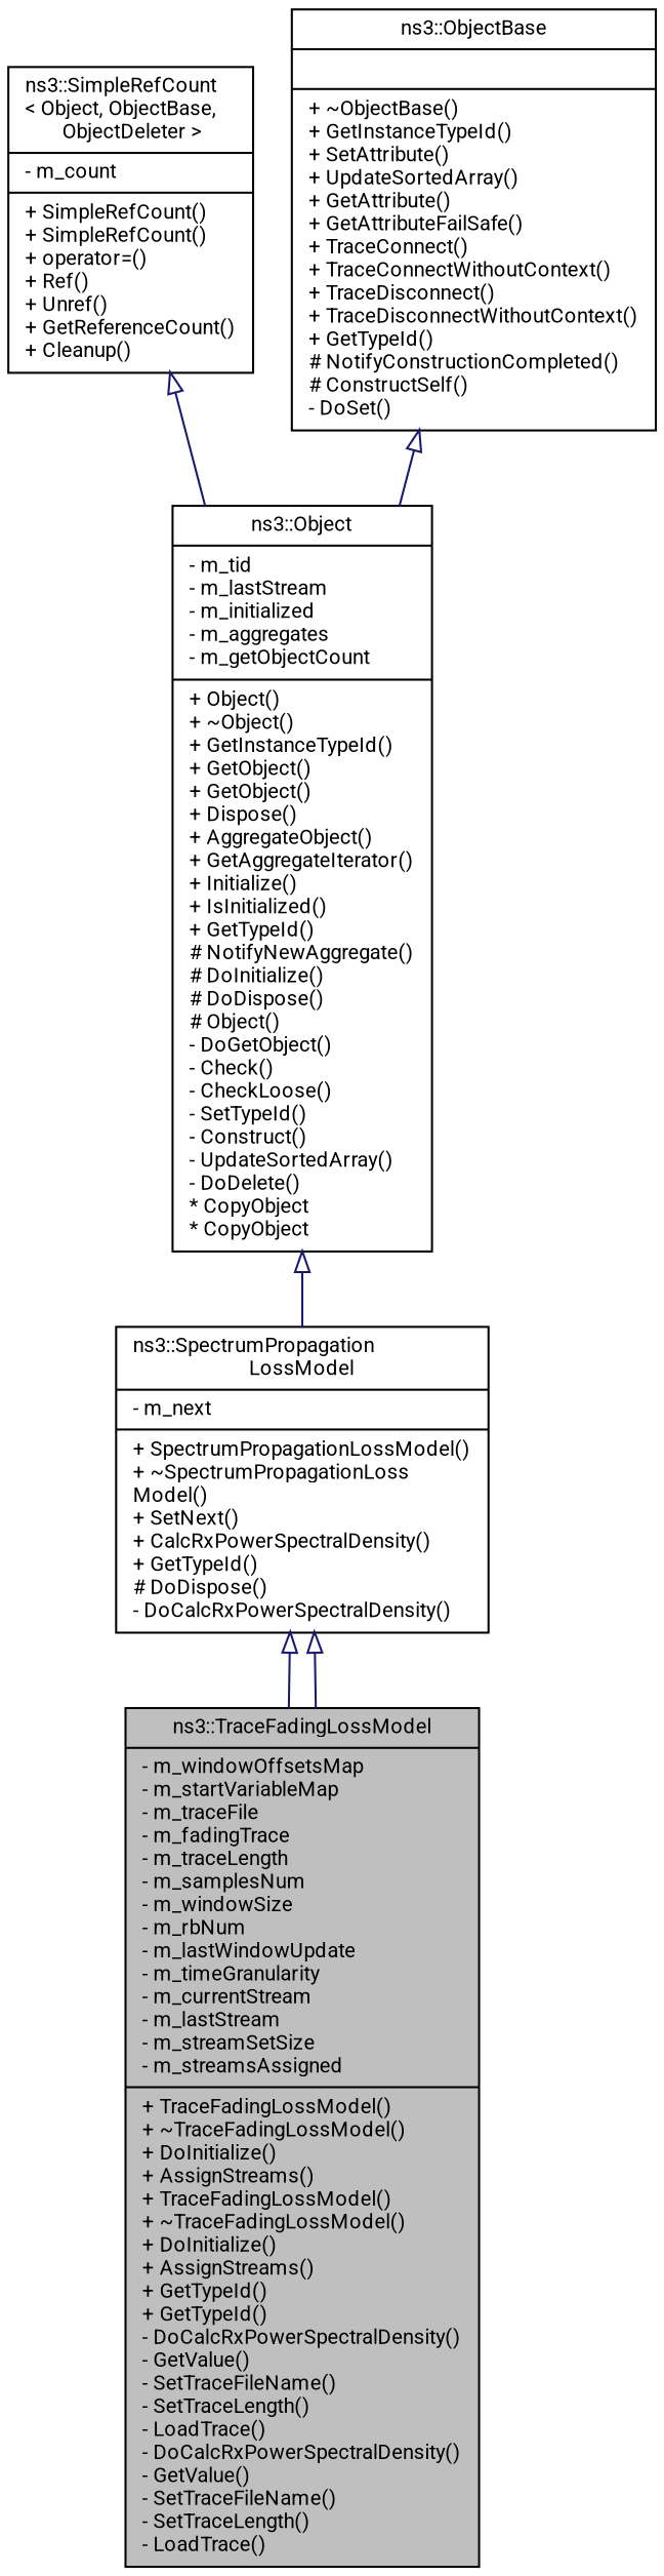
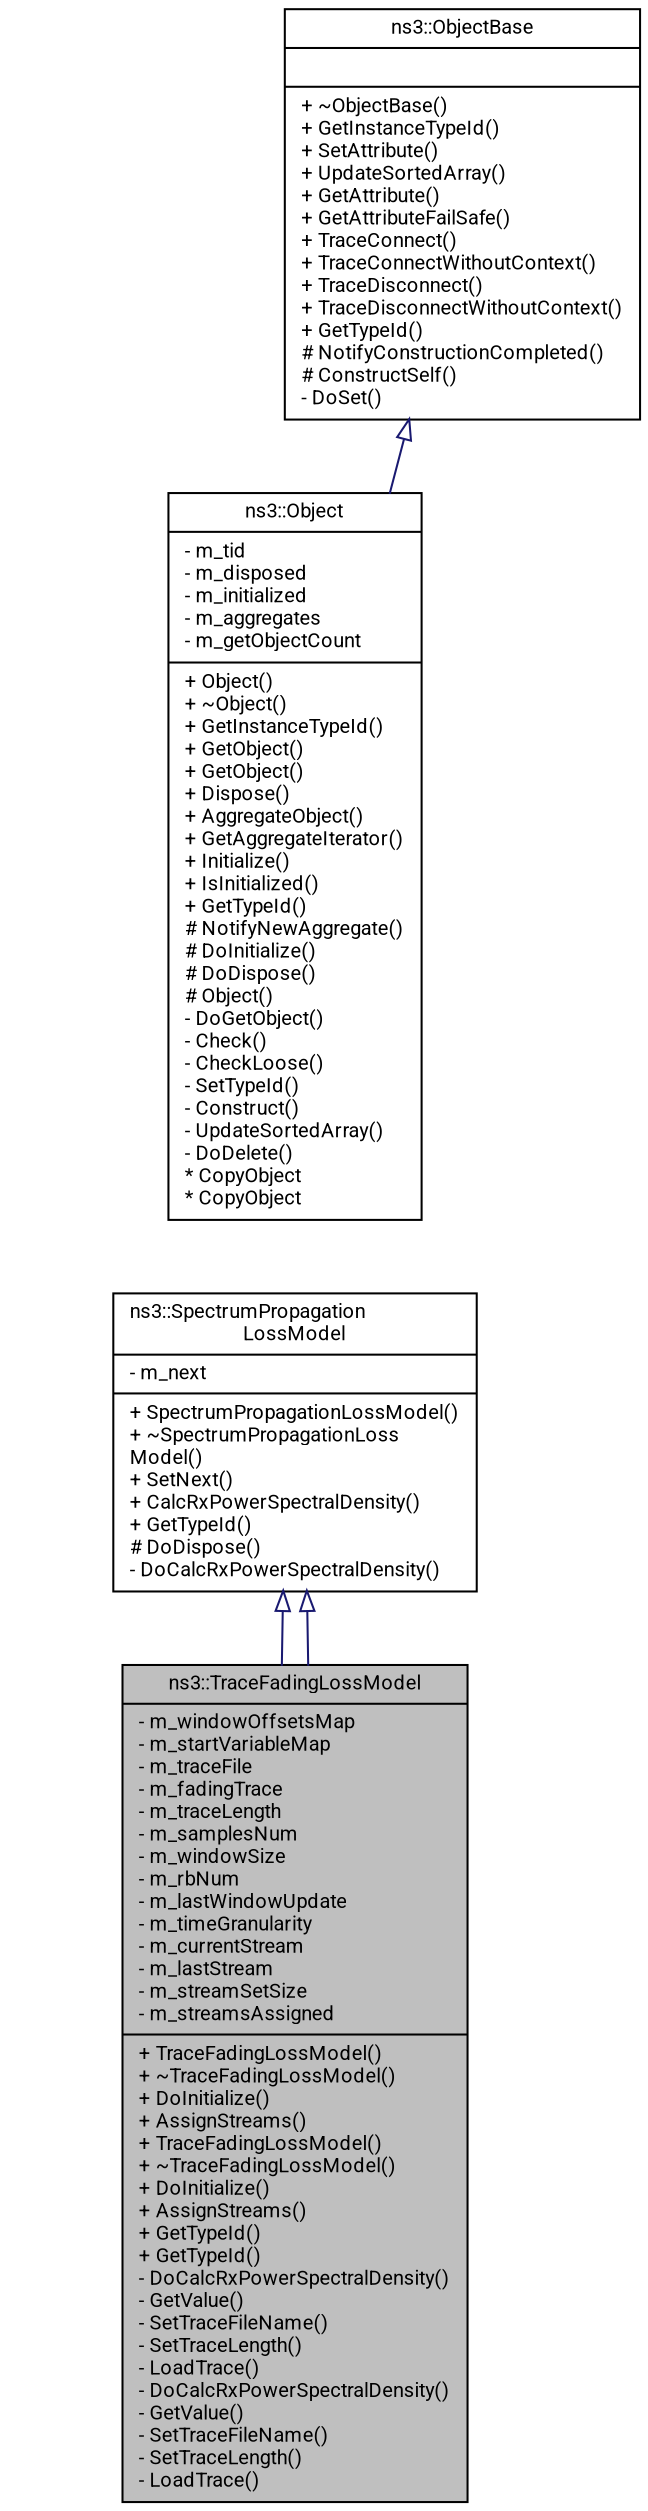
  digraph {
    fontname=Roboto
    node [color=black fillcolor=white fontname=Roboto fontsize=10 shape=record style=filled]
    edge [arrowtail=onormal color=midnightblue dir=back fontname=Roboto fontsize=10 labelfontname=Helvetica labelfontsize=10 style=solid]
    n1 [fillcolor=grey75 fontcolor=black height=0.2 label="{ns3::TraceFadingLossModel\n|- m_windowOffsetsMap\l- m_startVariableMap\l- m_traceFile\l- m_fadingTrace\l- m_traceLength\l- m_samplesNum\l- m_windowSize\l- m_rbNum\l- m_lastWindowUpdate\l- m_timeGranularity\l- m_currentStream\l- m_lastStream\l- m_streamSetSize\l- m_streamsAssigned\l|+ TraceFadingLossModel()\l+ ~TraceFadingLossModel()\l+ DoInitialize()\l+ AssignStreams()\l+ TraceFadingLossModel()\l+ ~TraceFadingLossModel()\l+ DoInitialize()\l+ AssignStreams()\l+ GetTypeId()\l+ GetTypeId()\l- DoCalcRxPowerSpectralDensity()\l- GetValue()\l- SetTraceFileName()\l- SetTraceLength()\l- LoadTrace()\l- DoCalcRxPowerSpectralDensity()\l- GetValue()\l- SetTraceFileName()\l- SetTraceLength()\l- LoadTrace()\l}" width=0.4]
    n2 [height=0.2 label="{ns3::SpectrumPropagation\lLossModel\n|- m_next\l|+ SpectrumPropagationLossModel()\l+ ~SpectrumPropagationLoss\lModel()\l+ SetNext()\l+ CalcRxPowerSpectralDensity()\l+ GetTypeId()\l# DoDispose()\l- DoCalcRxPowerSpectralDensity()\l}" width=0.4]
-   n3 [height=0.2 label="{ns3::Object\n|- m_tid\l- m_lastStream\l- m_initialized\l- m_aggregates\l- m_getObjectCount\l|+ Object()\l+ ~Object()\l+ GetInstanceTypeId()\l+ GetObject()\l+ GetObject()\l+ Dispose()\l+ AggregateObject()\l+ GetAggregateIterator()\l+ Initialize()\l+ IsInitialized()\l+ GetTypeId()\l# NotifyNewAggregate()\l# DoInitialize()\l# DoDispose()\l# Object()\l- DoGetObject()\l- Check()\l- CheckLoose()\l- SetTypeId()\l- Construct()\l- UpdateSortedArray()\l- DoDelete()\l* CopyObject\l* CopyObject\l}" width=0.4]
-   n4 [height=0.2 label="{ns3::SimpleRefCount\l\< Object, ObjectBase,\l ObjectDeleter \>\n|- m_count\l|+ SimpleRefCount()\l+ SimpleRefCount()\l+ operator=()\l+ Ref()\l+ Unref()\l+ GetReferenceCount()\l+ Cleanup()\l}" width=0.4]
+   n3 [height=0.2 label="{ns3::Object\n|- m_tid\l- m_disposed\l- m_initialized\l- m_aggregates\l- m_getObjectCount\l|+ Object()\l+ ~Object()\l+ GetInstanceTypeId()\l+ GetObject()\l+ GetObject()\l+ Dispose()\l+ AggregateObject()\l+ GetAggregateIterator()\l+ Initialize()\l+ IsInitialized()\l+ GetTypeId()\l# NotifyNewAggregate()\l# DoInitialize()\l# DoDispose()\l# Object()\l- DoGetObject()\l- Check()\l- CheckLoose()\l- SetTypeId()\l- Construct()\l- UpdateSortedArray()\l- DoDelete()\l* CopyObject\l* CopyObject\l}" width=0.4]
    n5 [height=0.2 label="{ns3::ObjectBase\n||+ ~ObjectBase()\l+ GetInstanceTypeId()\l+ SetAttribute()\l+ UpdateSortedArray()\l+ GetAttribute()\l+ GetAttributeFailSafe()\l+ TraceConnect()\l+ TraceConnectWithoutContext()\l+ TraceDisconnect()\l+ TraceDisconnectWithoutContext()\l+ GetTypeId()\l# NotifyConstructionCompleted()\l# ConstructSelf()\l- DoSet()\l}" width=0.4]
    n2 -> n1
    n2 -> n1
-   n3 -> n2
-   n4 -> n3
    n5 -> n3
  }
